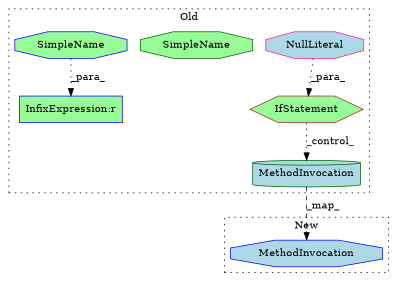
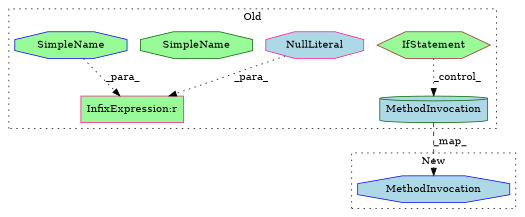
  digraph {
    node [a=32 color=darkgreen fillcolor=palegreen l=10 s=9332 shape=octagon style=filled]
    edge [style=dotted]
    n1 [a=25 color=brown l=3 label=IfStatement s=9345 shape=hexagon]
    n2 [fillcolor=lightblue label=MethodInvocation s=9361 shape=cylinder]
    n3 [a=33 color=deeppink fillcolor=lightblue l=4 label=NullLiteral s=9341]
    n4 [a=42 l=5 label=SimpleName]
    n5 [a=42 color=blue l=5 label=SimpleName]
-   n6 [a=27 color=blue l=4 label="InfixExpression:r" s=9337 shape=box]
+   n6 [a=27 color=deeppink l=4 label="InfixExpression:r" s=9337 shape=box]
    n7 [color=blue fillcolor=lightblue label=MethodInvocation s=9129]
    subgraph cluster_1 {
      label=Old
      style=dotted
      n1
      n2
      n3
      n4
      n5
      n6
    }
    subgraph cluster_2 {
      label=New
      style=dotted
      n7
    }
    n1 -> n2 [label=_control_]
    n2 -> n7 [label=_map_ style=dashed]
-   n3 -> n1 [label=_para_]
+   n3 -> n6 [label=_para_]
    n5 -> n6 [label=_para_]
  }
